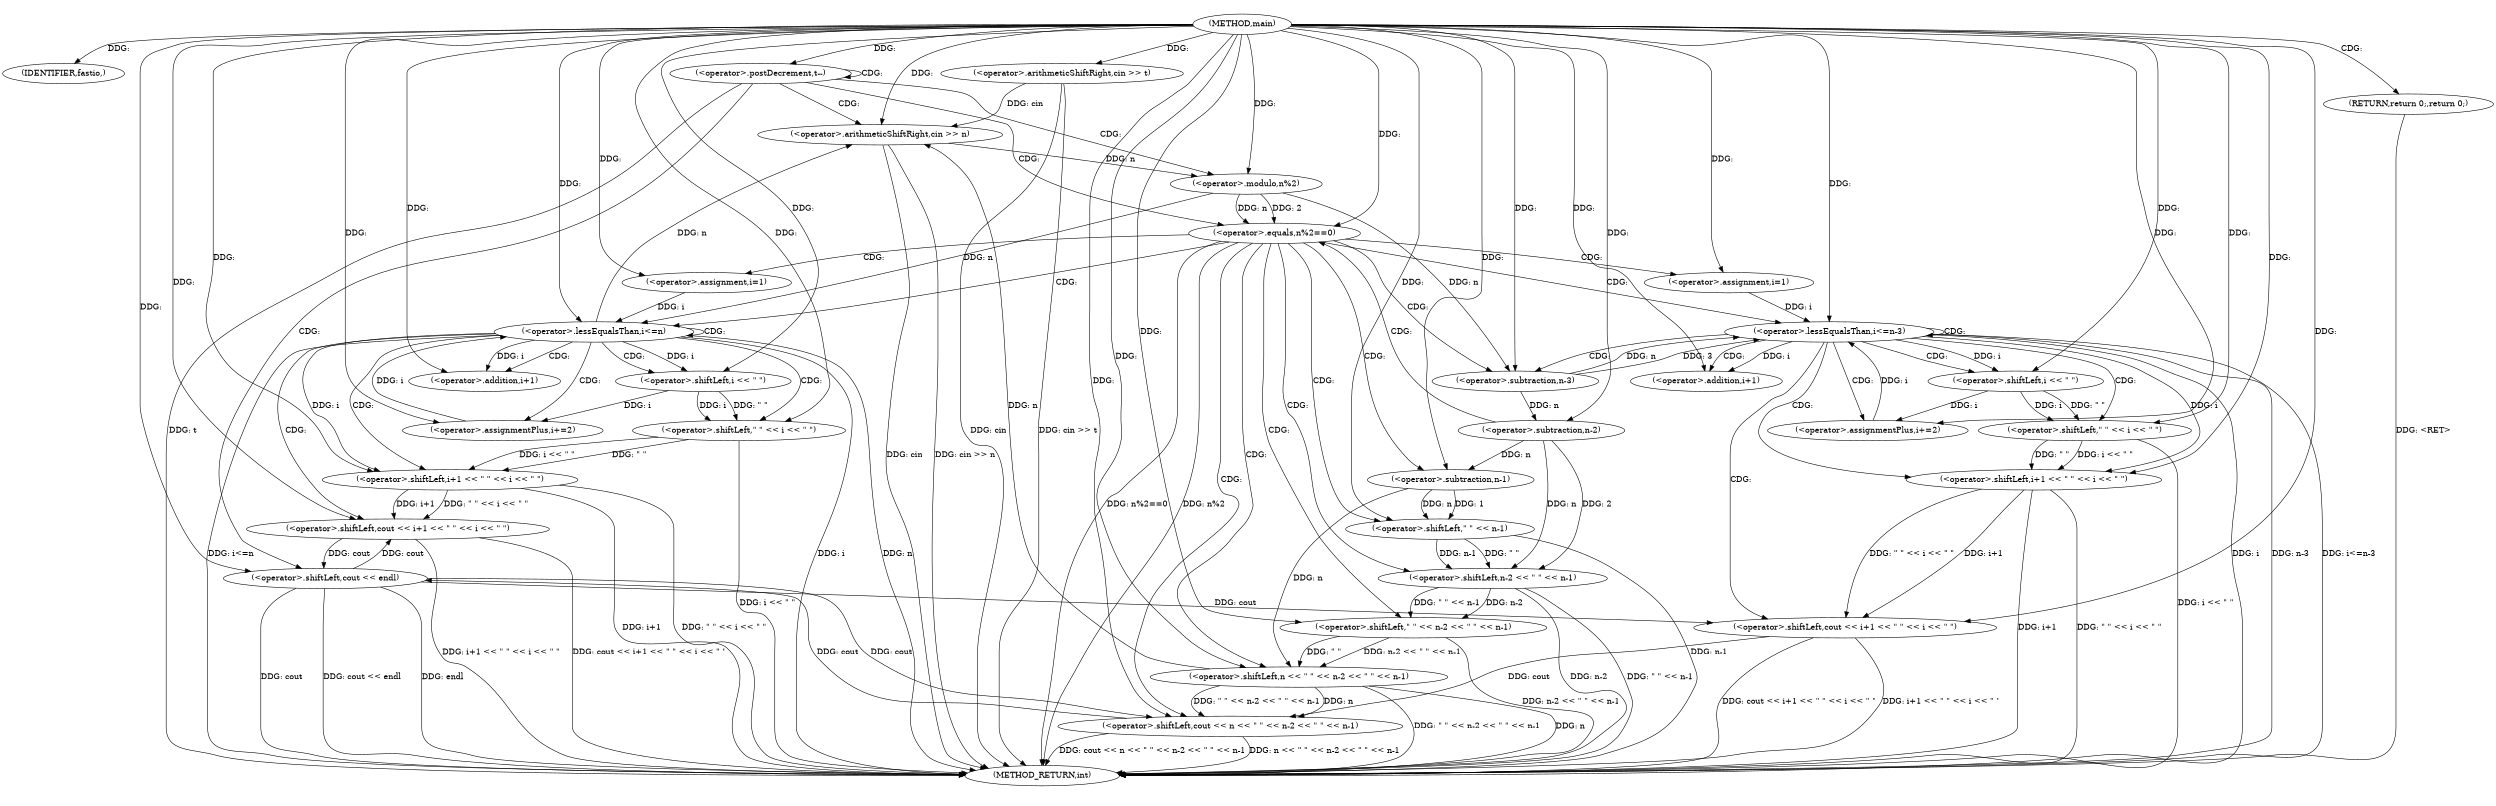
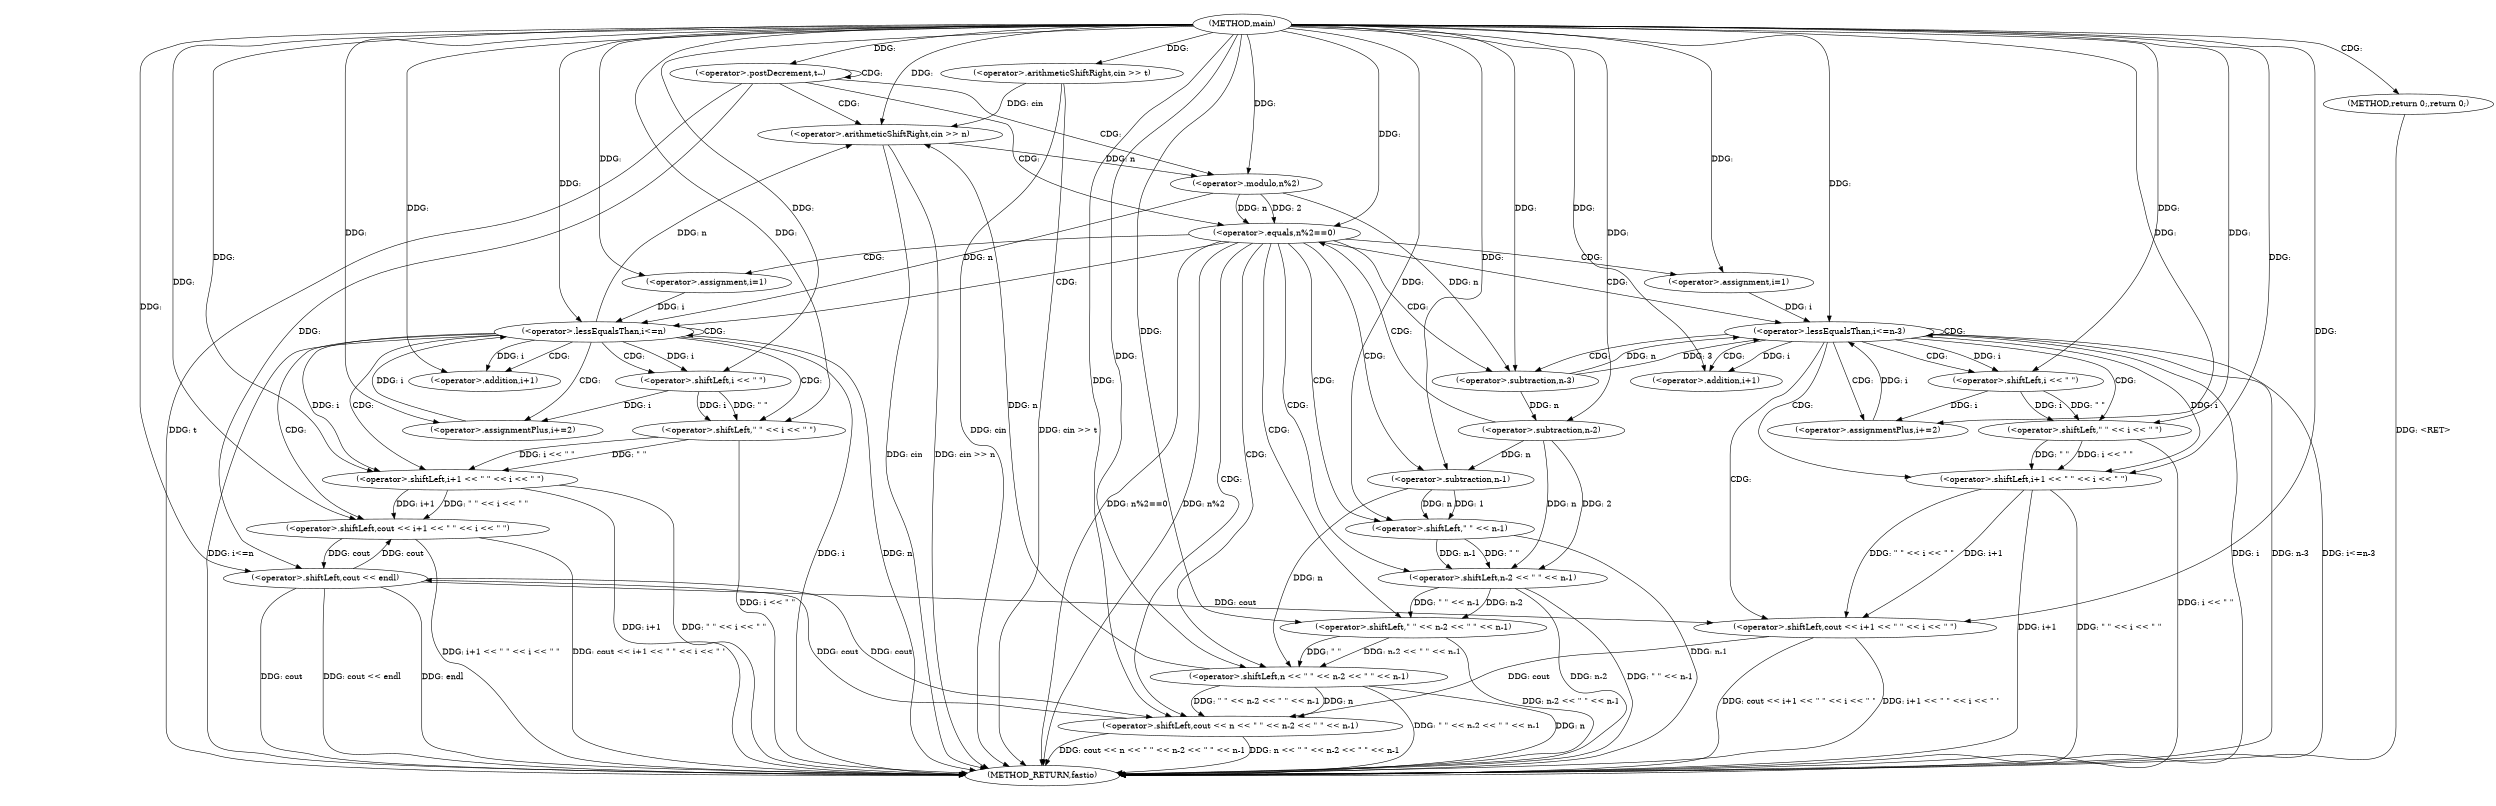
  digraph {
    n1 [label="(METHOD,main)"]
-   n2 [label="(IDENTIFIER,fastio,)"]
    n3 [label="(<operator>.arithmeticShiftRight,cin >> t)"]
-   n4 [label="(RETURN,return 0;,return 0;)"]
+   n4 [label="(METHOD,return 0;,return 0;)"]
    n5 [label="(<operator>.postDecrement,t--)"]
    n6 [label="(<operator>.arithmeticShiftRight,cin >> n)"]
    n7 [label="(<operator>.shiftLeft,cout << endl)"]
    n8 [label="(<operator>.equals,n%2==0)"]
    n9 [label="(<operator>.modulo,n%2)"]
    n10 [label="(<operator>.assignment,i=1)"]
    n11 [label="(<operator>.lessEqualsThan,i<=n)"]
    n12 [label="(<operator>.assignmentPlus,i+=2)"]
    n13 [label="(<operator>.shiftLeft,cout << n << \" \" << n-2 << \" \" << n-1)"]
    n14 [label="(<operator>.shiftLeft,cout << i+1 << \" \" << i << \" \")"]
    n15 [label="(<operator>.assignment,i=1)"]
    n16 [label="(<operator>.lessEqualsThan,i<=n-3)"]
    n17 [label="(<operator>.assignmentPlus,i+=2)"]
    n18 [label="(<operator>.shiftLeft,cout << i+1 << \" \" << i << \" \")"]
    n19 [label="(<operator>.shiftLeft,n << \" \" << n-2 << \" \" << n-1)"]
    n20 [label="(<operator>.shiftLeft,i+1 << \" \" << i << \" \")"]
    n21 [label="(<operator>.subtraction,n-3)"]
    n22 [label="(<operator>.shiftLeft,\" \" << n-2 << \" \" << n-1)"]
    n23 [label="(<operator>.addition,i+1)"]
    n24 [label="(<operator>.shiftLeft,\" \" << i << \" \")"]
    n25 [label="(<operator>.shiftLeft,i+1 << \" \" << i << \" \")"]
    n26 [label="(<operator>.shiftLeft,i << \" \")"]
    n27 [label="(<operator>.addition,i+1)"]
    n28 [label="(<operator>.shiftLeft,\" \" << i << \" \")"]
    n29 [label="(<operator>.subtraction,n-2)"]
    n30 [label="(<operator>.shiftLeft,\" \" << n-1)"]
    n31 [label="(<operator>.shiftLeft,i << \" \")"]
    n32 [label="(<operator>.subtraction,n-1)"]
-   n33 [label="(METHOD_RETURN,int)"]
+   n33 [label="(METHOD_RETURN,fastio)"]
    n34 [label="(<operator>.shiftLeft,n-2 << \" \" << n-1)"]
-   n1 -> n2 [label="DDG: "]
    n1 -> n3 [label="DDG: "]
    n1 -> n4 [label="CDG: "]
    n1 -> n5 [label="DDG: "]
    n1 -> n6 [label="DDG: "]
    n1 -> n7 [label="DDG: "]
    n1 -> n8 [label="DDG: "]
    n1 -> n9 [label="DDG: "]
    n1 -> n10 [label="DDG: "]
    n1 -> n11 [label="DDG: "]
    n1 -> n12 [label="DDG: "]
    n1 -> n13 [label="DDG: "]
    n1 -> n14 [label="DDG: "]
    n1 -> n15 [label="DDG: "]
    n1 -> n16 [label="DDG: "]
    n1 -> n17 [label="DDG: "]
    n1 -> n18 [label="DDG: "]
    n1 -> n19 [label="DDG: "]
    n1 -> n20 [label="DDG: "]
    n1 -> n21 [label="DDG: "]
    n1 -> n22 [label="DDG: "]
    n1 -> n23 [label="DDG: "]
    n1 -> n24 [label="DDG: "]
    n1 -> n25 [label="DDG: "]
    n1 -> n26 [label="DDG: "]
    n1 -> n27 [label="DDG: "]
    n1 -> n28 [label="DDG: "]
    n1 -> n29 [label="DDG: "]
    n1 -> n30 [label="DDG: "]
    n1 -> n31 [label="DDG: "]
    n1 -> n32 [label="DDG: "]
    n3 -> n6 [label="DDG: cin"]
    n3 -> n33 [label="DDG: cin"]
    n3 -> n33 [label="DDG: cin >> t"]
    n4 -> n33 [label="DDG: <RET>"]
    n5 -> n5 [label="CDG: "]
    n5 -> n6 [label="CDG: "]
-   n5 -> n7 [label="CDG: "]
+   n5 -> n7 [label="DDG: "]
    n5 -> n8 [label="CDG: "]
    n5 -> n9 [label="CDG: "]
    n5 -> n33 [label="DDG: t"]
    n6 -> n9 [label="DDG: n"]
    n6 -> n33 [label="DDG: cin"]
    n6 -> n33 [label="DDG: cin >> n"]
    n7 -> n13 [label="DDG: cout"]
    n7 -> n14 [label="DDG: cout"]
    n7 -> n18 [label="DDG: cout"]
    n7 -> n33 [label="DDG: cout"]
    n7 -> n33 [label="DDG: cout << endl"]
    n7 -> n33 [label="DDG: endl"]
    n8 -> n10 [label="CDG: "]
    n8 -> n11 [label="CDG: "]
    n8 -> n13 [label="CDG: "]
    n8 -> n15 [label="CDG: "]
    n8 -> n16 [label="CDG: "]
    n8 -> n19 [label="CDG: "]
    n8 -> n21 [label="CDG: "]
    n8 -> n22 [label="CDG: "]
    n8 -> n30 [label="CDG: "]
    n8 -> n32 [label="CDG: "]
    n8 -> n33 [label="DDG: n%2"]
    n8 -> n33 [label="DDG: n%2==0"]
    n8 -> n34 [label="CDG: "]
    n9 -> n8 [label="DDG: 2"]
    n9 -> n8 [label="DDG: n"]
    n9 -> n11 [label="DDG: n"]
    n9 -> n21 [label="DDG: n"]
    n10 -> n11 [label="DDG: i"]
    n11 -> n6 [label="DDG: n"]
    n11 -> n11 [label="CDG: "]
    n11 -> n12 [label="CDG: "]
    n11 -> n14 [label="CDG: "]
    n11 -> n20 [label="DDG: i"]
    n11 -> n20 [label="CDG: "]
    n11 -> n23 [label="DDG: i"]
    n11 -> n23 [label="CDG: "]
    n11 -> n24 [label="CDG: "]
    n11 -> n26 [label="DDG: i"]
    n11 -> n26 [label="CDG: "]
    n11 -> n33 [label="DDG: i"]
    n11 -> n33 [label="DDG: n"]
    n11 -> n33 [label="DDG: i<=n"]
    n12 -> n11 [label="DDG: i"]
    n13 -> n7 [label="DDG: cout"]
    n13 -> n33 [label="DDG: n << \" \" << n-2 << \" \" << n-1"]
    n13 -> n33 [label="DDG: cout << n << \" \" << n-2 << \" \" << n-1"]
    n14 -> n7 [label="DDG: cout"]
    n14 -> n33 [label="DDG: i+1 << \" \" << i << \" \""]
    n14 -> n33 [label="DDG: cout << i+1 << \" \" << i << \" \""]
    n15 -> n16 [label="DDG: i"]
    n16 -> n16 [label="CDG: "]
    n16 -> n17 [label="CDG: "]
    n16 -> n18 [label="CDG: "]
    n16 -> n21 [label="CDG: "]
    n16 -> n25 [label="DDG: i"]
    n16 -> n25 [label="CDG: "]
    n16 -> n27 [label="DDG: i"]
    n16 -> n27 [label="CDG: "]
    n16 -> n28 [label="CDG: "]
    n16 -> n31 [label="DDG: i"]
    n16 -> n31 [label="CDG: "]
    n16 -> n33 [label="DDG: i"]
    n16 -> n33 [label="DDG: n-3"]
    n16 -> n33 [label="DDG: i<=n-3"]
    n17 -> n16 [label="DDG: i"]
    n18 -> n13 [label="DDG: cout"]
    n18 -> n33 [label="DDG: i+1 << \" \" << i << \" \""]
    n18 -> n33 [label="DDG: cout << i+1 << \" \" << i << \" \""]
    n19 -> n6 [label="DDG: n"]
    n19 -> n13 [label="DDG: n"]
    n19 -> n13 [label="DDG: \" \" << n-2 << \" \" << n-1"]
    n19 -> n33 [label="DDG: n"]
    n19 -> n33 [label="DDG: \" \" << n-2 << \" \" << n-1"]
    n20 -> n14 [label="DDG: \" \" << i << \" \""]
    n20 -> n14 [label="DDG: i+1"]
    n20 -> n33 [label="DDG: i+1"]
    n20 -> n33 [label="DDG: \" \" << i << \" \""]
    n21 -> n16 [label="DDG: n"]
    n21 -> n16 [label="DDG: 3"]
    n21 -> n29 [label="DDG: n"]
    n22 -> n19 [label="DDG: n-2 << \" \" << n-1"]
    n22 -> n19 [label="DDG: \" \""]
    n22 -> n33 [label="DDG: n-2 << \" \" << n-1"]
    n24 -> n20 [label="DDG: \" \""]
    n24 -> n20 [label="DDG: i << \" \""]
    n24 -> n33 [label="DDG: i << \" \""]
    n25 -> n18 [label="DDG: \" \" << i << \" \""]
    n25 -> n18 [label="DDG: i+1"]
    n25 -> n33 [label="DDG: i+1"]
    n25 -> n33 [label="DDG: \" \" << i << \" \""]
    n26 -> n12 [label="DDG: i"]
    n26 -> n24 [label="DDG: \" \""]
    n26 -> n24 [label="DDG: i"]
    n28 -> n25 [label="DDG: i << \" \""]
    n28 -> n25 [label="DDG: \" \""]
    n28 -> n33 [label="DDG: i << \" \""]
    n29 -> n8 [label="CDG: "]
    n29 -> n32 [label="DDG: n"]
    n29 -> n34 [label="DDG: 2"]
    n29 -> n34 [label="DDG: n"]
    n30 -> n33 [label="DDG: n-1"]
    n30 -> n34 [label="DDG: \" \""]
    n30 -> n34 [label="DDG: n-1"]
    n31 -> n17 [label="DDG: i"]
    n31 -> n28 [label="DDG: i"]
    n31 -> n28 [label="DDG: \" \""]
    n32 -> n19 [label="DDG: n"]
    n32 -> n30 [label="DDG: 1"]
    n32 -> n30 [label="DDG: n"]
    n34 -> n22 [label="DDG: \" \" << n-1"]
    n34 -> n22 [label="DDG: n-2"]
    n34 -> n33 [label="DDG: n-2"]
    n34 -> n33 [label="DDG: \" \" << n-1"]
  }
